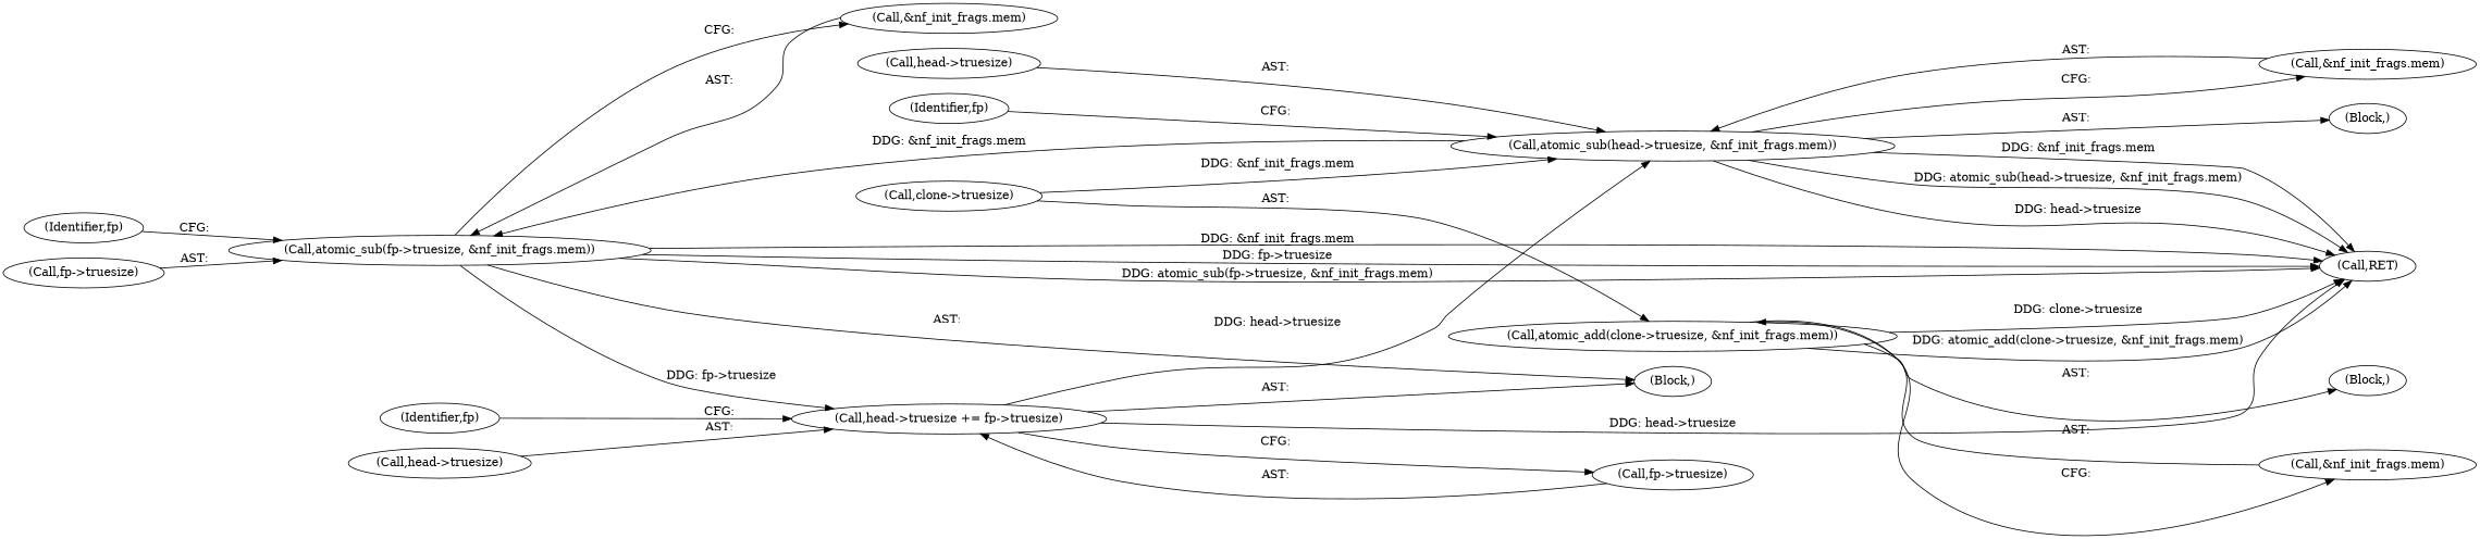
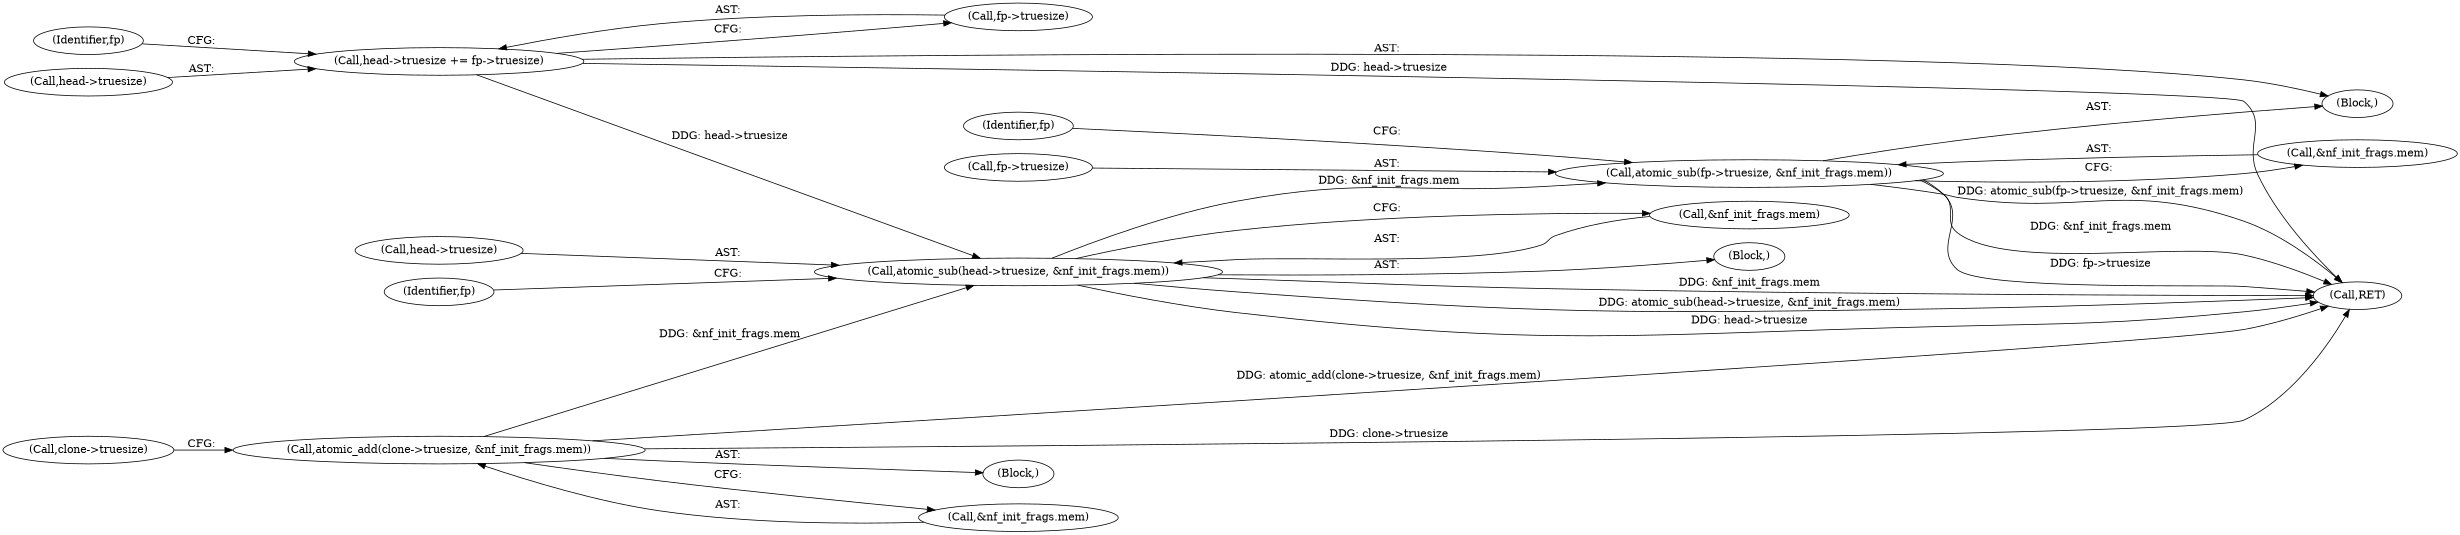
  digraph {
    rankdir=LR
    n1 [label="(Call,atomic_sub(fp->truesize, &nf_init_frags.mem))"]
    n2 [label="(Call,head->truesize += fp->truesize)"]
    n3 [label="(Call,&nf_init_frags.mem)"]
    n4 [label="(Call,RET)"]
    n5 [label="(Block,)"]
    n6 [label="(Call,atomic_sub(head->truesize, &nf_init_frags.mem))"]
    n7 [label="(Call,fp->truesize)"]
    n8 [label="(Call,&nf_init_frags.mem)"]
    n9 [label="(Block,)"]
    n10 [label="(Call,atomic_add(clone->truesize, &nf_init_frags.mem))"]
    n11 [label="(Call,&nf_init_frags.mem)"]
    n12 [label="(Block,)"]
    n13 [label="(Identifier,fp)"]
    n14 [label="(Call,head->truesize)"]
    n15 [label="(Call,head->truesize)"]
    n16 [label="(Call,fp->truesize)"]
    n17 [label="(Identifier,fp)"]
    n18 [label="(Identifier,fp)"]
    n19 [label="(Call,clone->truesize)"]
-   n1 -> n2 [label="DDG: fp->truesize"]
    n1 -> n3 [label="CFG: "]
    n1 -> n4 [label="DDG: &nf_init_frags.mem"]
    n1 -> n4 [label="DDG: fp->truesize"]
    n1 -> n4 [label="DDG: atomic_sub(fp->truesize, &nf_init_frags.mem)"]
    n1 -> n5 [label="AST: "]
    n2 -> n4 [label="DDG: head->truesize"]
    n2 -> n5 [label="AST: "]
    n2 -> n6 [label="DDG: head->truesize"]
    n2 -> n7 [label="CFG: "]
    n3 -> n1 [label="AST: "]
    n6 -> n1 [label="DDG: &nf_init_frags.mem"]
    n6 -> n4 [label="DDG: &nf_init_frags.mem"]
    n6 -> n4 [label="DDG: atomic_sub(head->truesize, &nf_init_frags.mem)"]
    n6 -> n4 [label="DDG: head->truesize"]
    n6 -> n8 [label="CFG: "]
    n6 -> n9 [label="AST: "]
    n7 -> n2 [label="AST: "]
    n8 -> n6 [label="AST: "]
    n10 -> n4 [label="DDG: clone->truesize"]
    n10 -> n4 [label="DDG: atomic_add(clone->truesize, &nf_init_frags.mem)"]
-   n19 -> n6 [label="DDG: &nf_init_frags.mem"]
+   n10 -> n6 [label="DDG: &nf_init_frags.mem"]
    n10 -> n11 [label="CFG: "]
    n10 -> n12 [label="AST: "]
    n11 -> n10 [label="AST: "]
    n13 -> n1 [label="CFG: "]
    n14 -> n6 [label="AST: "]
    n15 -> n2 [label="AST: "]
    n16 -> n1 [label="AST: "]
    n17 -> n2 [label="CFG: "]
    n18 -> n6 [label="CFG: "]
-   n19 -> n10 [label="AST: "]
+   n19 -> n10 [label="CFG: "]
  }
